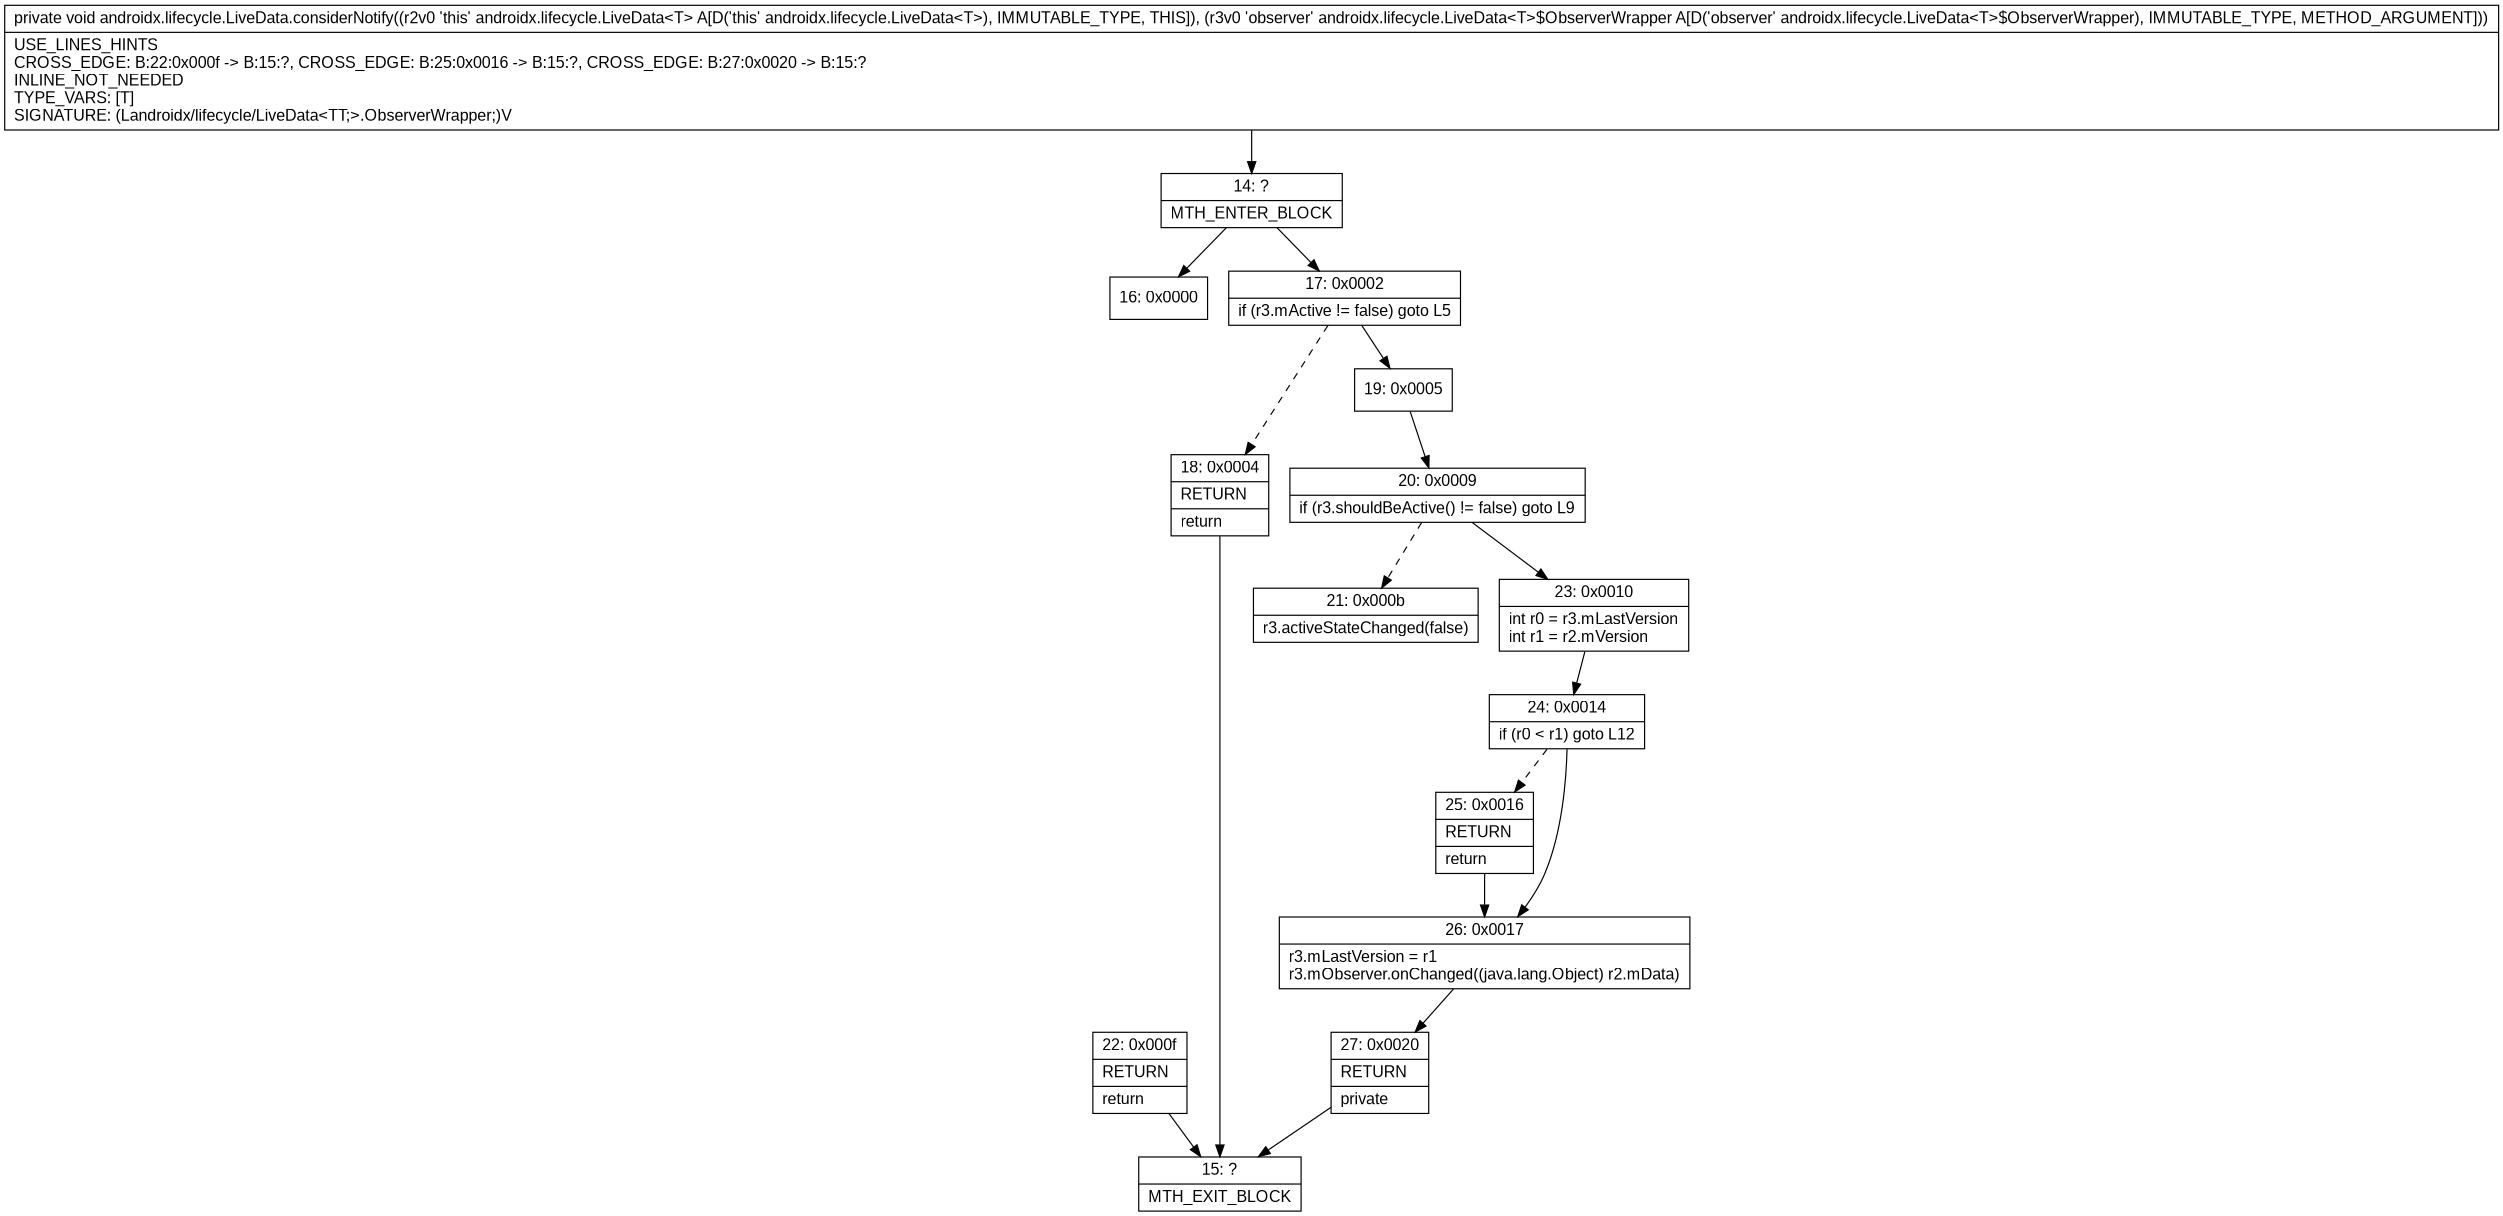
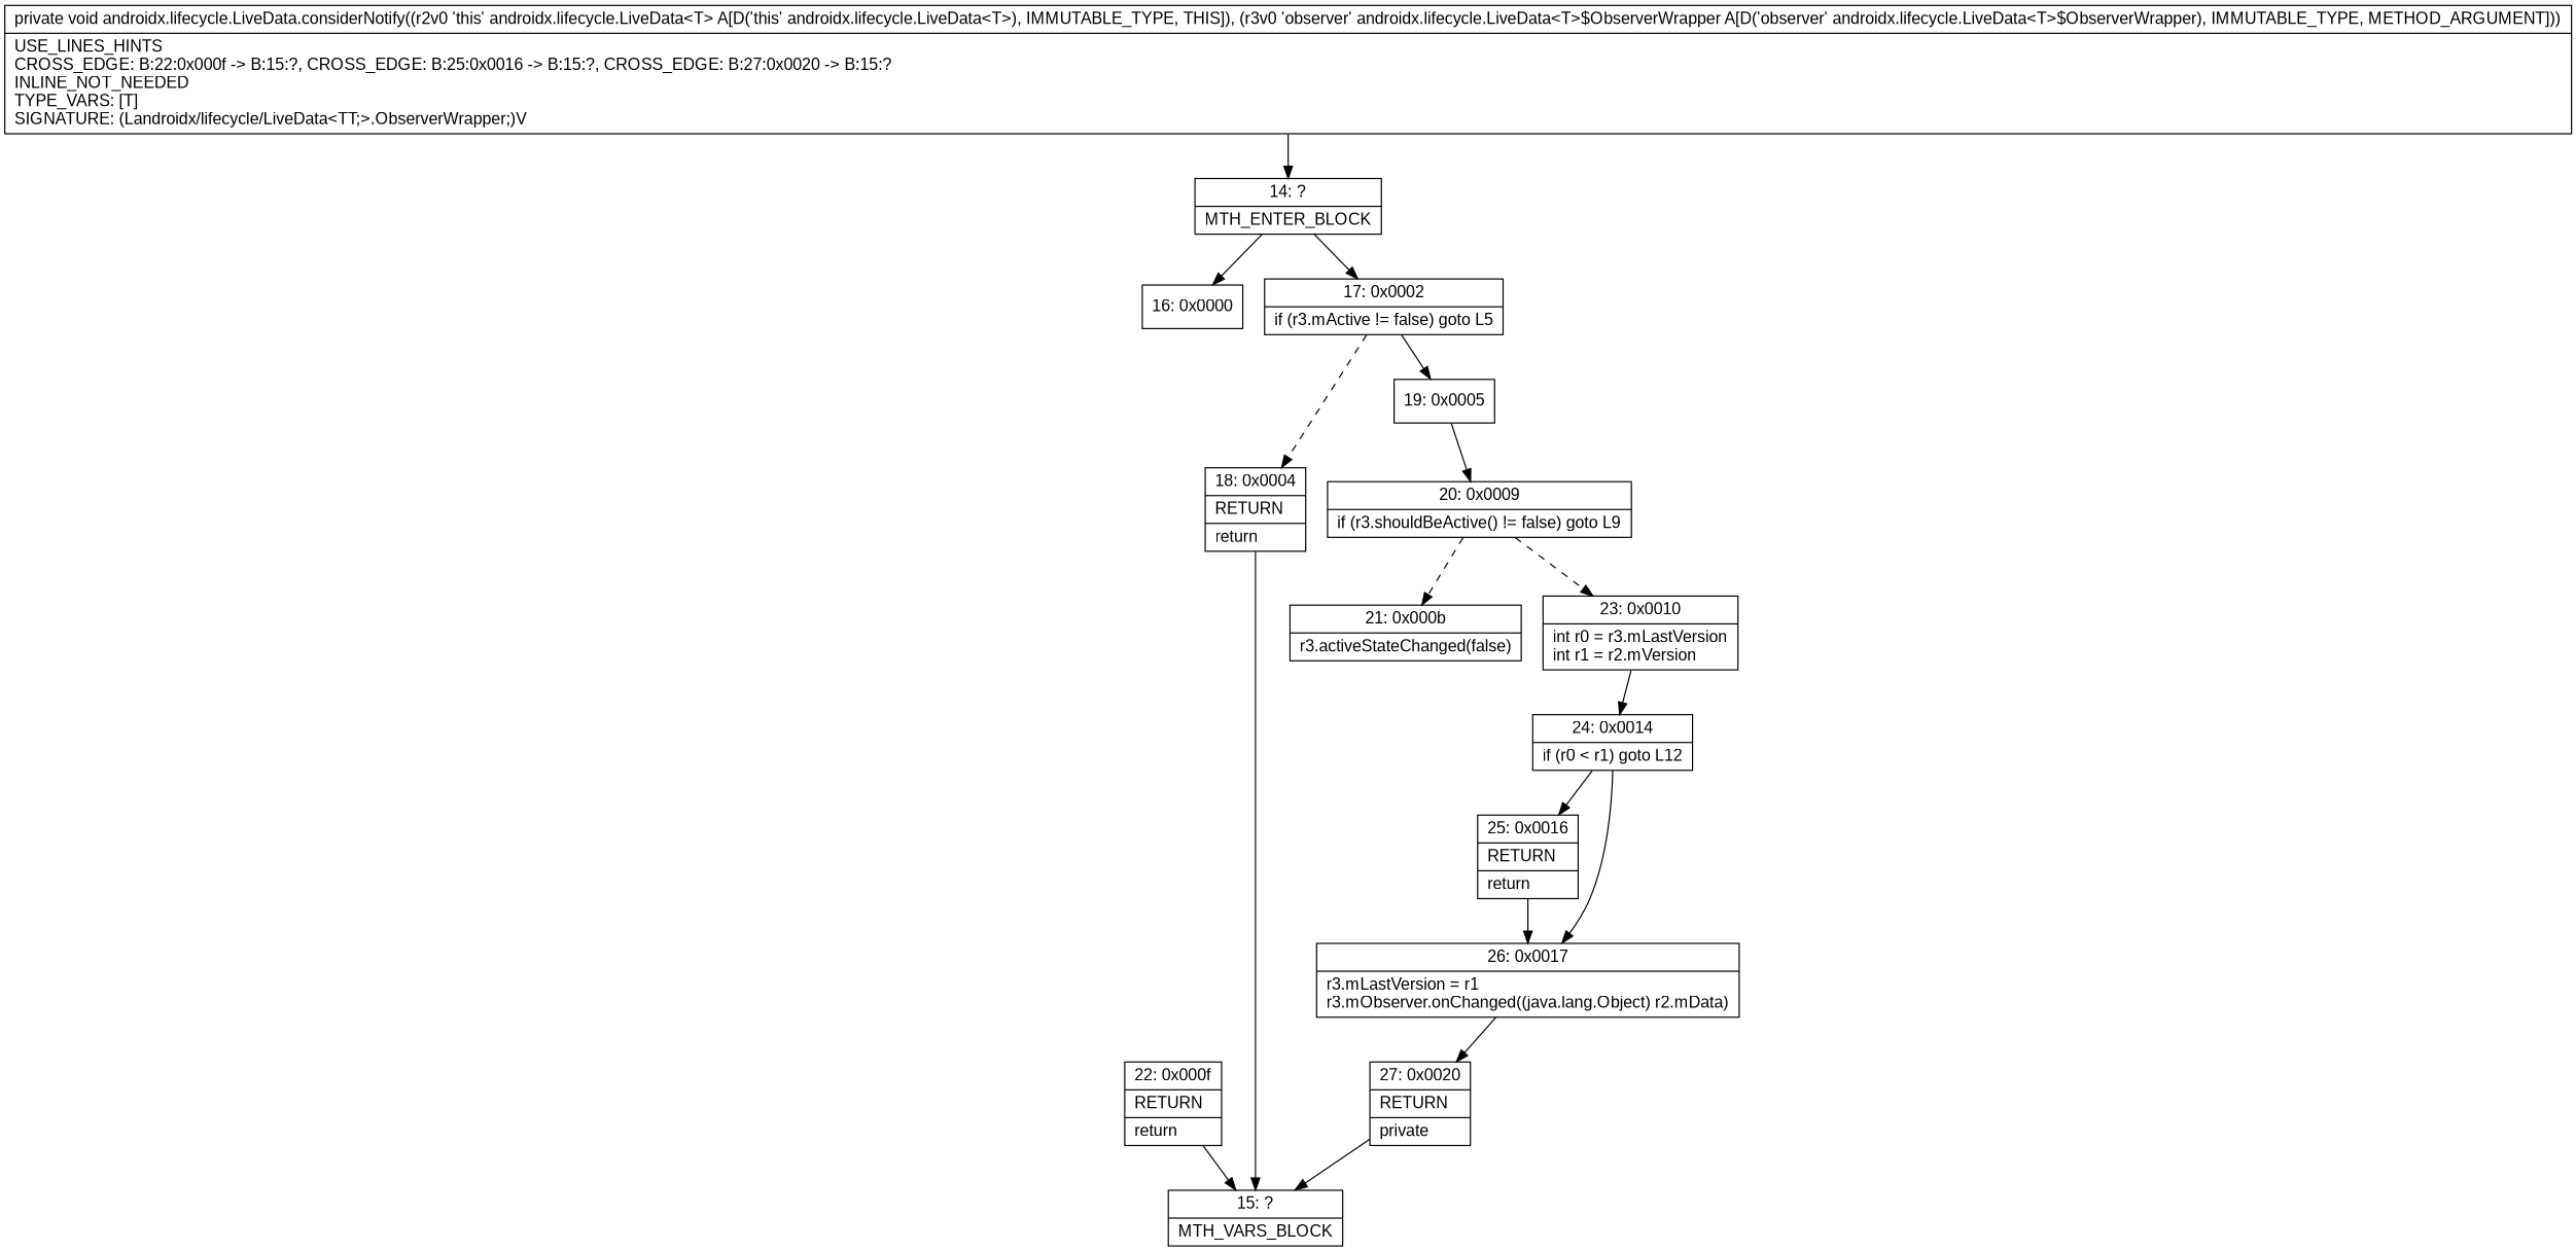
  digraph {
    fontname="Liberation Sans"
    node [fontname="Liberation Sans" shape=record]
    edge [fontname="Liberation Sans"]
    n1 [label="{14\:\ ?|MTH_ENTER_BLOCK\l}"]
    n2 [label="{16\:\ 0x0000}"]
    n3 [label="{17\:\ 0x0002|if (r3.mActive != false) goto L5\l}"]
    n4 [label="{18\:\ 0x0004|RETURN\l|return\l}"]
    n5 [label="{19\:\ 0x0005}"]
-   n6 [label="{15\:\ ?|MTH_EXIT_BLOCK\l}"]
+   n6 [label="{15\:\ ?|MTH_VARS_BLOCK\l}"]
    n7 [label="{20\:\ 0x0009|if (r3.shouldBeActive() != false) goto L9\l}"]
    n8 [label="{21\:\ 0x000b|r3.activeStateChanged(false)\l}"]
    n9 [label="{23\:\ 0x0010|int r0 = r3.mLastVersion\lint r1 = r2.mVersion\l}"]
    n10 [label="{24\:\ 0x0014|if (r0 \< r1) goto L12\l}"]
    n11 [label="{22\:\ 0x000f|RETURN\l|return\l}"]
    n12 [label="{25\:\ 0x0016|RETURN\l|return\l}"]
    n13 [label="{26\:\ 0x0017|r3.mLastVersion = r1\lr3.mObserver.onChanged((java.lang.Object) r2.mData)\l}"]
    n14 [label="{27\:\ 0x0020|RETURN\l|private\l}"]
    n15 [label="{private void androidx.lifecycle.LiveData.considerNotify((r2v0 'this' androidx.lifecycle.LiveData\<T\> A[D('this' androidx.lifecycle.LiveData\<T\>), IMMUTABLE_TYPE, THIS]), (r3v0 'observer' androidx.lifecycle.LiveData\<T\>$ObserverWrapper A[D('observer' androidx.lifecycle.LiveData\<T\>$ObserverWrapper), IMMUTABLE_TYPE, METHOD_ARGUMENT]))  | USE_LINES_HINTS\lCROSS_EDGE: B:22:0x000f \-\> B:15:?, CROSS_EDGE: B:25:0x0016 \-\> B:15:?, CROSS_EDGE: B:27:0x0020 \-\> B:15:?\lINLINE_NOT_NEEDED\lTYPE_VARS: [T]\lSIGNATURE: (Landroidx\/lifecycle\/LiveData\<TT;\>.ObserverWrapper;)V\l}"]
    n1 -> n2
    n1 -> n3
    n3 -> n4 [style=dashed]
    n3 -> n5
    n4 -> n6
    n5 -> n7
    n7 -> n8 [style=dashed]
-   n7 -> n9
+   n7 -> n9 [style=dashed]
    n9 -> n10
-   n10 -> n12 [style=dashed]
+   n10 -> n12 [style=solid]
    n10 -> n13
    n11 -> n6
    n12 -> n13
    n13 -> n14
    n14 -> n6
    n15 -> n1
  }
